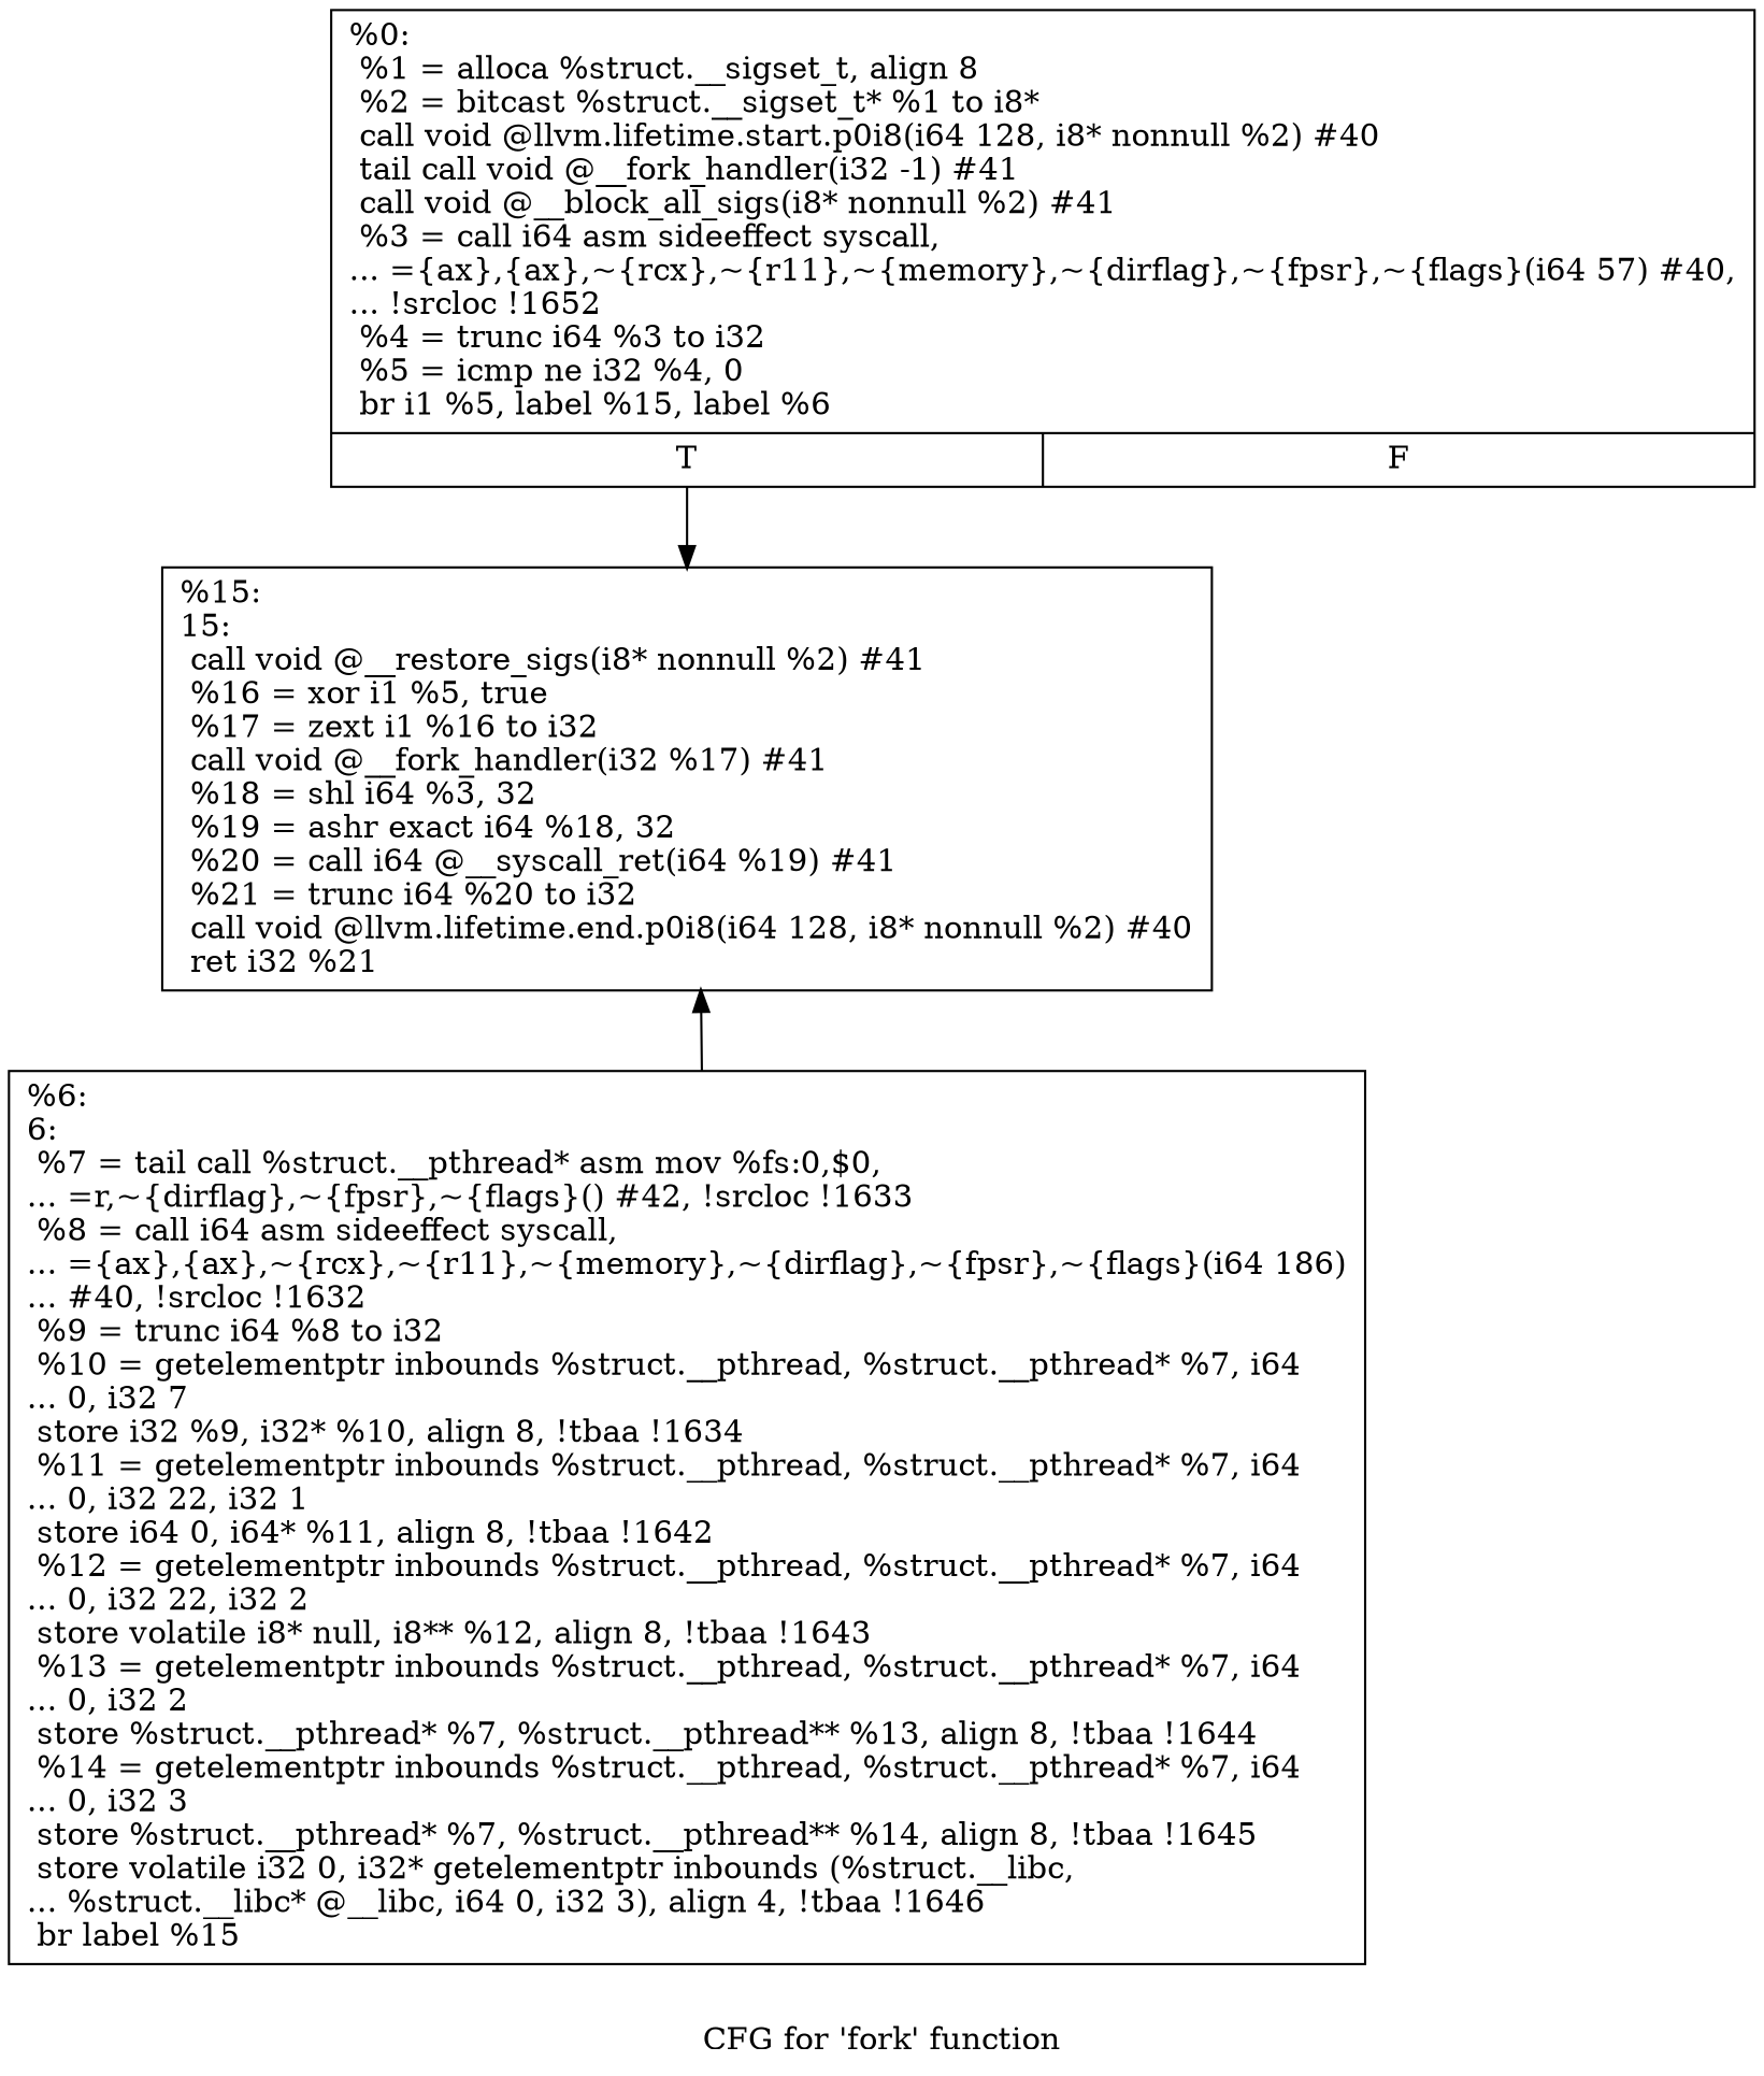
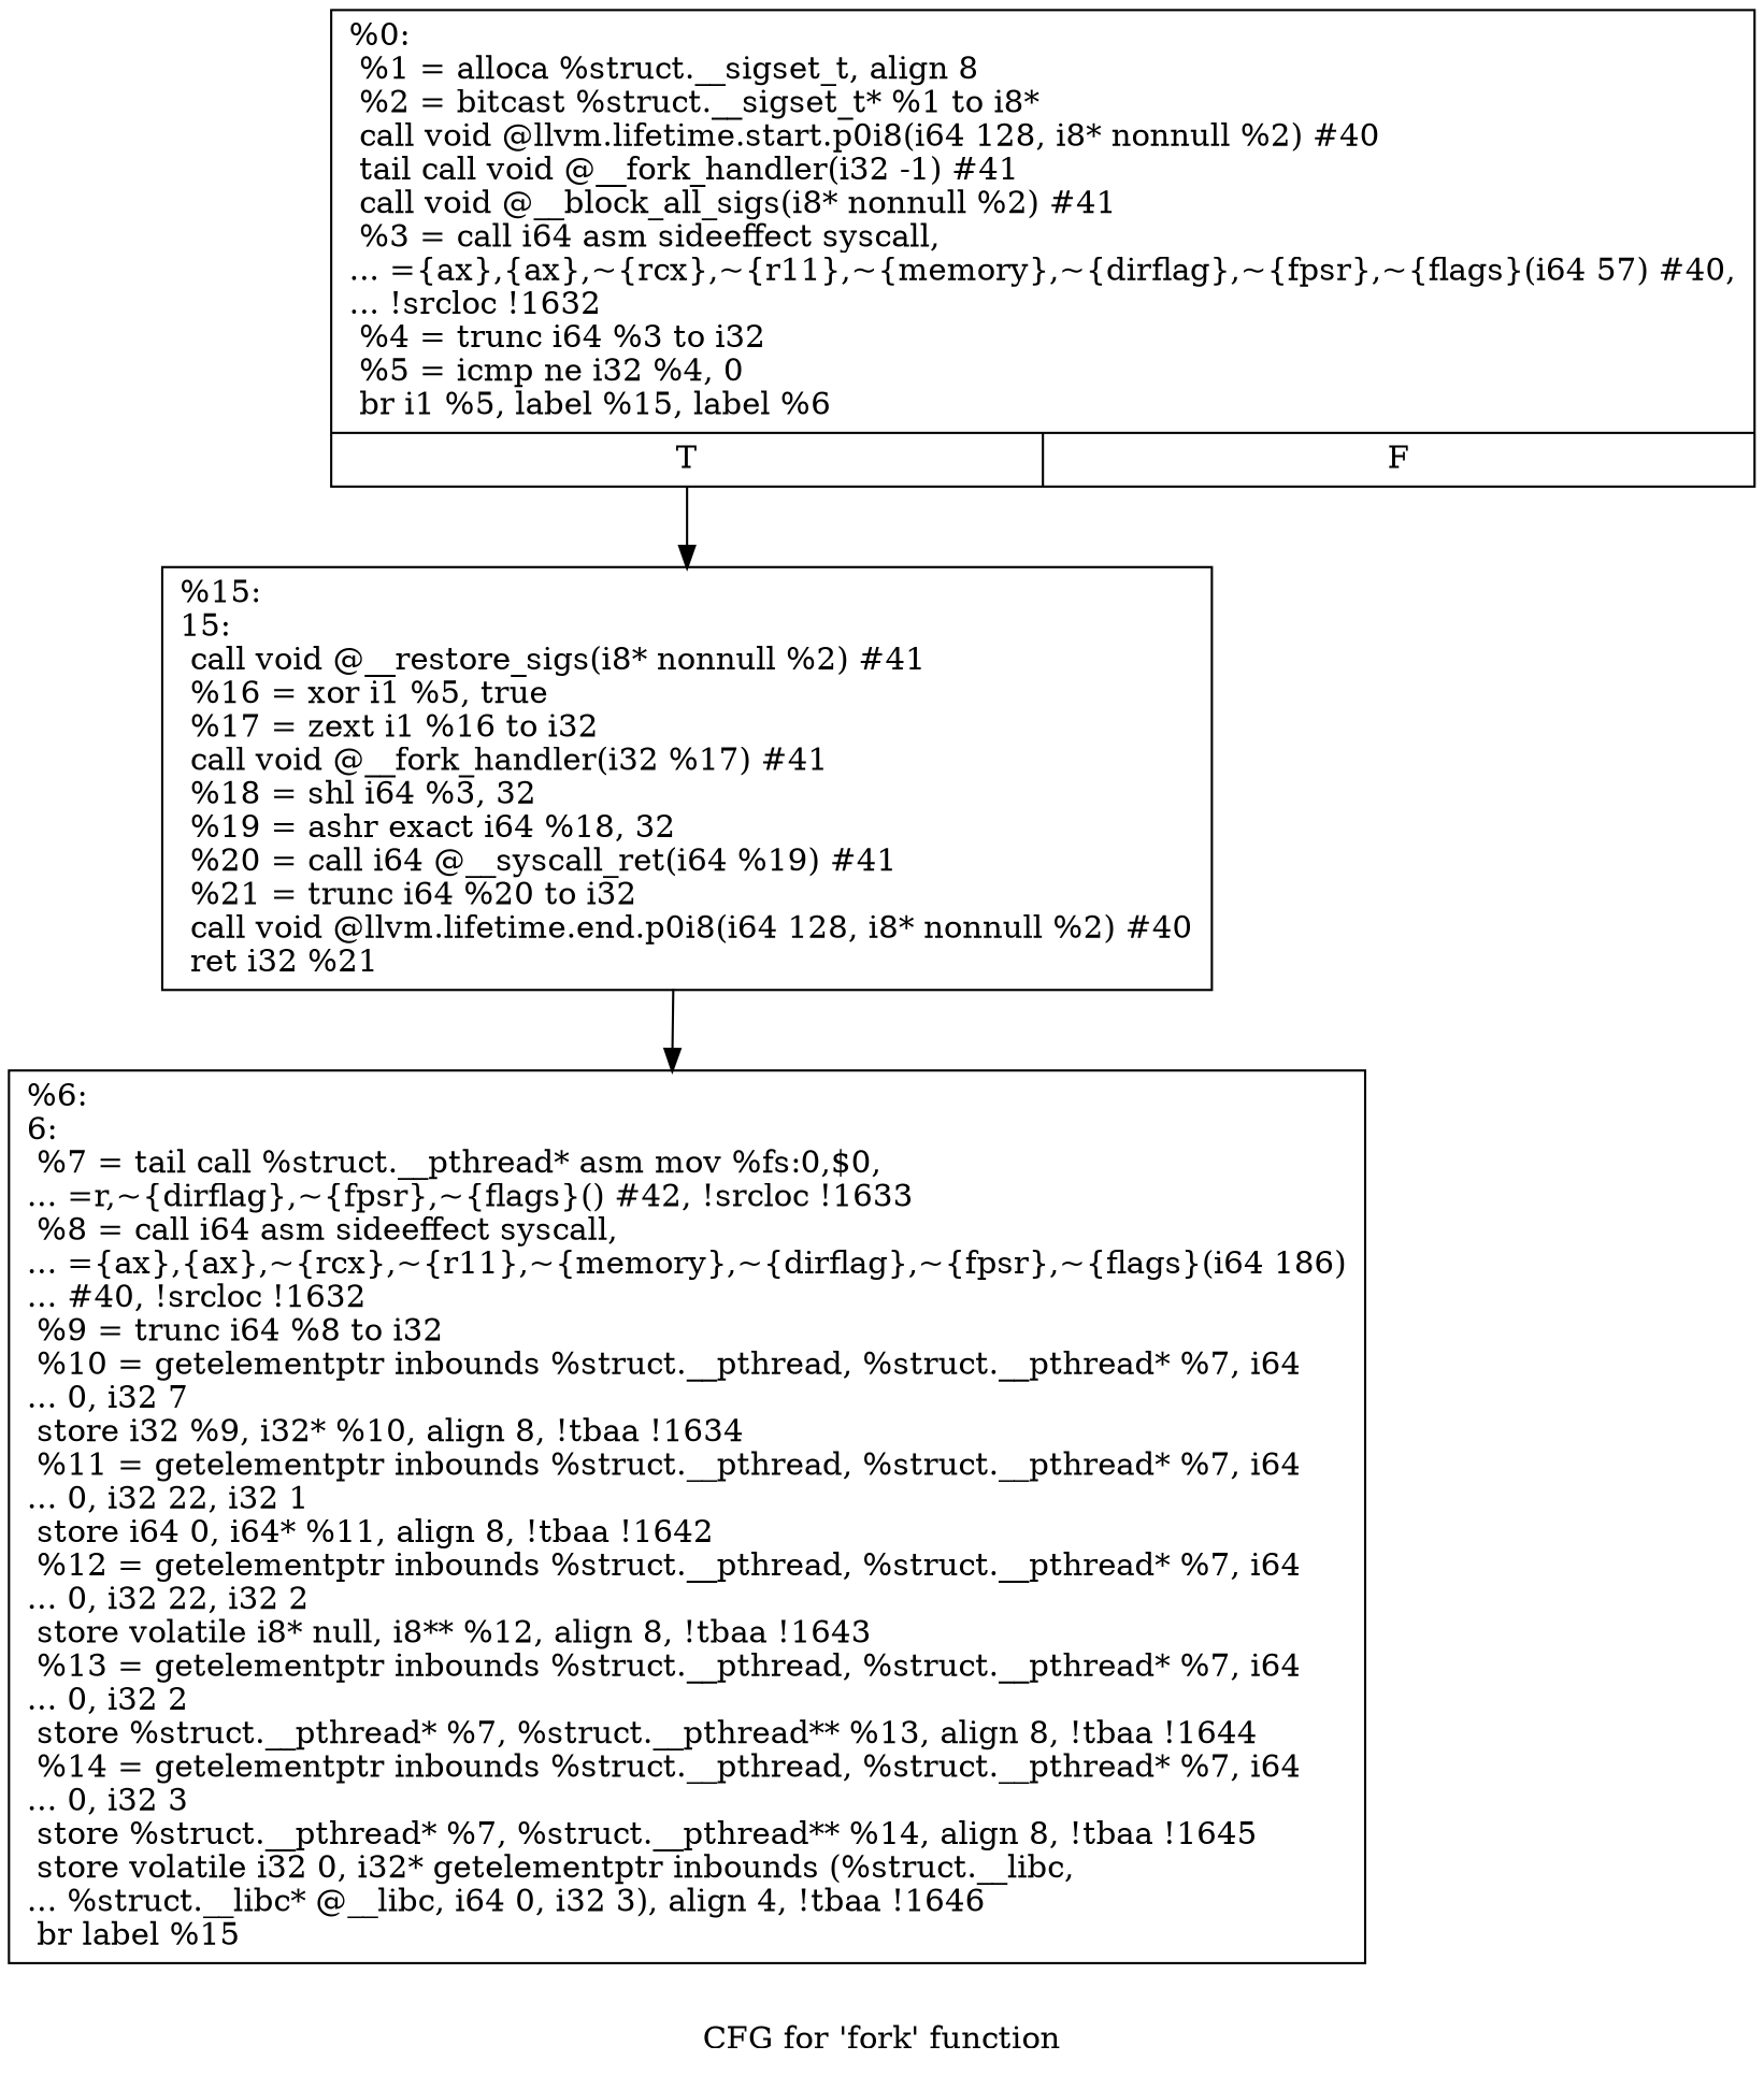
  digraph {
    label="CFG for 'fork' function"
    node [shape=record]
-   n1 [label="{%0:\l  %1 = alloca %struct.__sigset_t, align 8\l  %2 = bitcast %struct.__sigset_t* %1 to i8*\l  call void @llvm.lifetime.start.p0i8(i64 128, i8* nonnull %2) #40\l  tail call void @__fork_handler(i32 -1) #41\l  call void @__block_all_sigs(i8* nonnull %2) #41\l  %3 = call i64 asm sideeffect syscall,\l... =\{ax\},\{ax\},~\{rcx\},~\{r11\},~\{memory\},~\{dirflag\},~\{fpsr\},~\{flags\}(i64 57) #40,\l... !srcloc !1652\l  %4 = trunc i64 %3 to i32\l  %5 = icmp ne i32 %4, 0\l  br i1 %5, label %15, label %6\l|{<s0>T|<s1>F}}"]
+   n1 [label="{%0:\l  %1 = alloca %struct.__sigset_t, align 8\l  %2 = bitcast %struct.__sigset_t* %1 to i8*\l  call void @llvm.lifetime.start.p0i8(i64 128, i8* nonnull %2) #40\l  tail call void @__fork_handler(i32 -1) #41\l  call void @__block_all_sigs(i8* nonnull %2) #41\l  %3 = call i64 asm sideeffect syscall,\l... =\{ax\},\{ax\},~\{rcx\},~\{r11\},~\{memory\},~\{dirflag\},~\{fpsr\},~\{flags\}(i64 57) #40,\l... !srcloc !1632\l  %4 = trunc i64 %3 to i32\l  %5 = icmp ne i32 %4, 0\l  br i1 %5, label %15, label %6\l|{<s0>T|<s1>F}}"]
    n2 [label="{%15:\l15:                                               \l  call void @__restore_sigs(i8* nonnull %2) #41\l  %16 = xor i1 %5, true\l  %17 = zext i1 %16 to i32\l  call void @__fork_handler(i32 %17) #41\l  %18 = shl i64 %3, 32\l  %19 = ashr exact i64 %18, 32\l  %20 = call i64 @__syscall_ret(i64 %19) #41\l  %21 = trunc i64 %20 to i32\l  call void @llvm.lifetime.end.p0i8(i64 128, i8* nonnull %2) #40\l  ret i32 %21\l}"]
    n3 [label="{%6:\l6:                                                \l  %7 = tail call %struct.__pthread* asm mov %fs:0,$0,\l... =r,~\{dirflag\},~\{fpsr\},~\{flags\}() #42, !srcloc !1633\l  %8 = call i64 asm sideeffect syscall,\l... =\{ax\},\{ax\},~\{rcx\},~\{r11\},~\{memory\},~\{dirflag\},~\{fpsr\},~\{flags\}(i64 186)\l... #40, !srcloc !1632\l  %9 = trunc i64 %8 to i32\l  %10 = getelementptr inbounds %struct.__pthread, %struct.__pthread* %7, i64\l... 0, i32 7\l  store i32 %9, i32* %10, align 8, !tbaa !1634\l  %11 = getelementptr inbounds %struct.__pthread, %struct.__pthread* %7, i64\l... 0, i32 22, i32 1\l  store i64 0, i64* %11, align 8, !tbaa !1642\l  %12 = getelementptr inbounds %struct.__pthread, %struct.__pthread* %7, i64\l... 0, i32 22, i32 2\l  store volatile i8* null, i8** %12, align 8, !tbaa !1643\l  %13 = getelementptr inbounds %struct.__pthread, %struct.__pthread* %7, i64\l... 0, i32 2\l  store %struct.__pthread* %7, %struct.__pthread** %13, align 8, !tbaa !1644\l  %14 = getelementptr inbounds %struct.__pthread, %struct.__pthread* %7, i64\l... 0, i32 3\l  store %struct.__pthread* %7, %struct.__pthread** %14, align 8, !tbaa !1645\l  store volatile i32 0, i32* getelementptr inbounds (%struct.__libc,\l... %struct.__libc* @__libc, i64 0, i32 3), align 4, !tbaa !1646\l  br label %15\l}"]
    n1 -> n2 [tailport=s0]
-   n3 -> n2
+   n2 -> n3
  }
